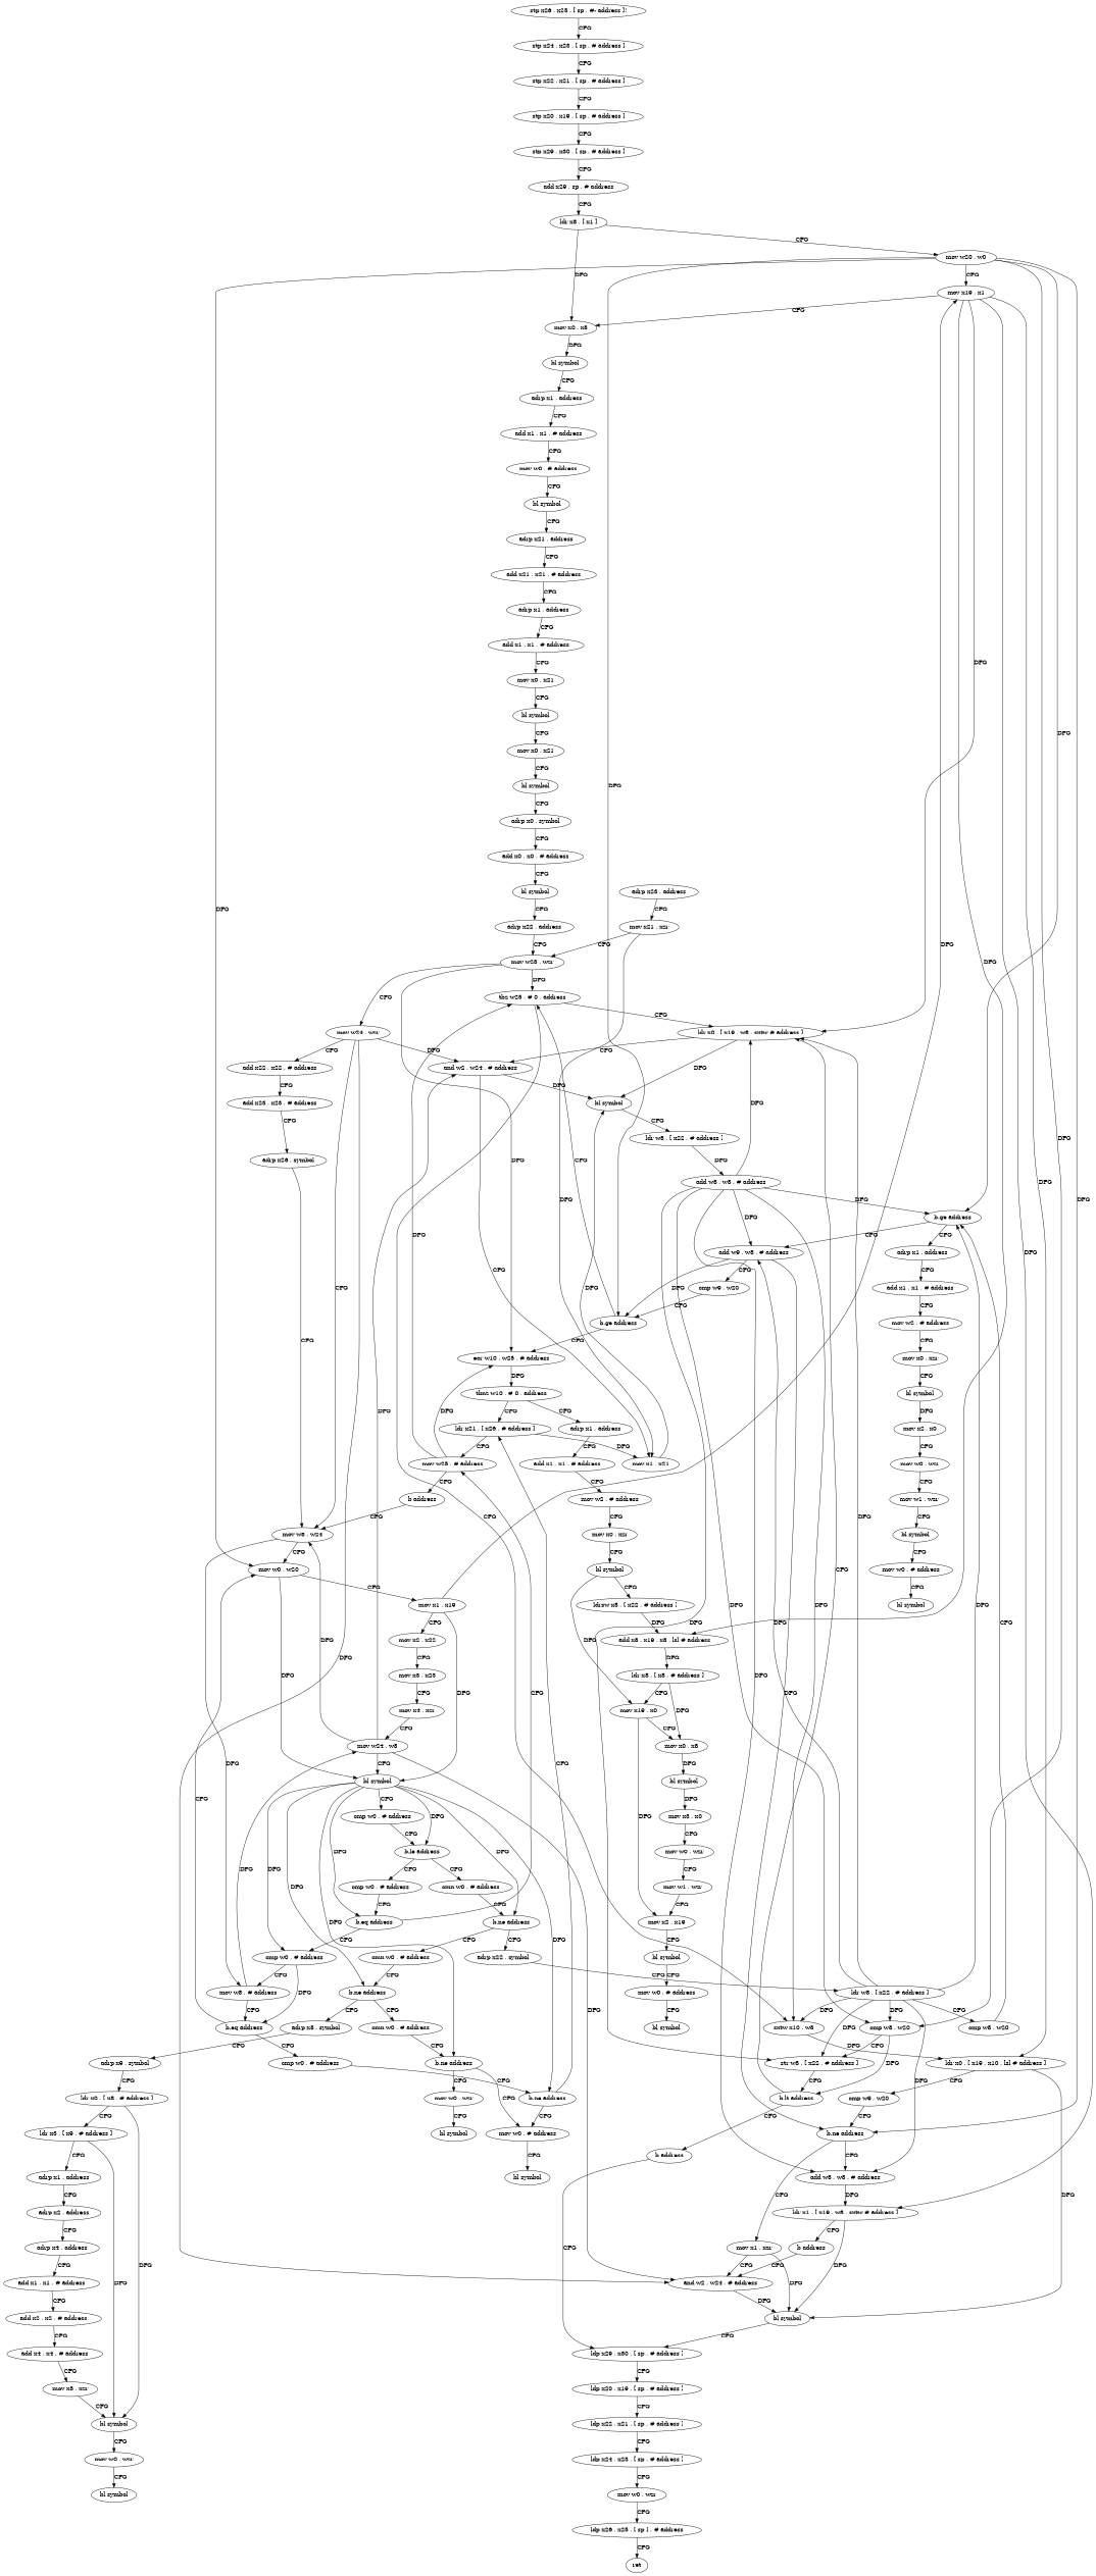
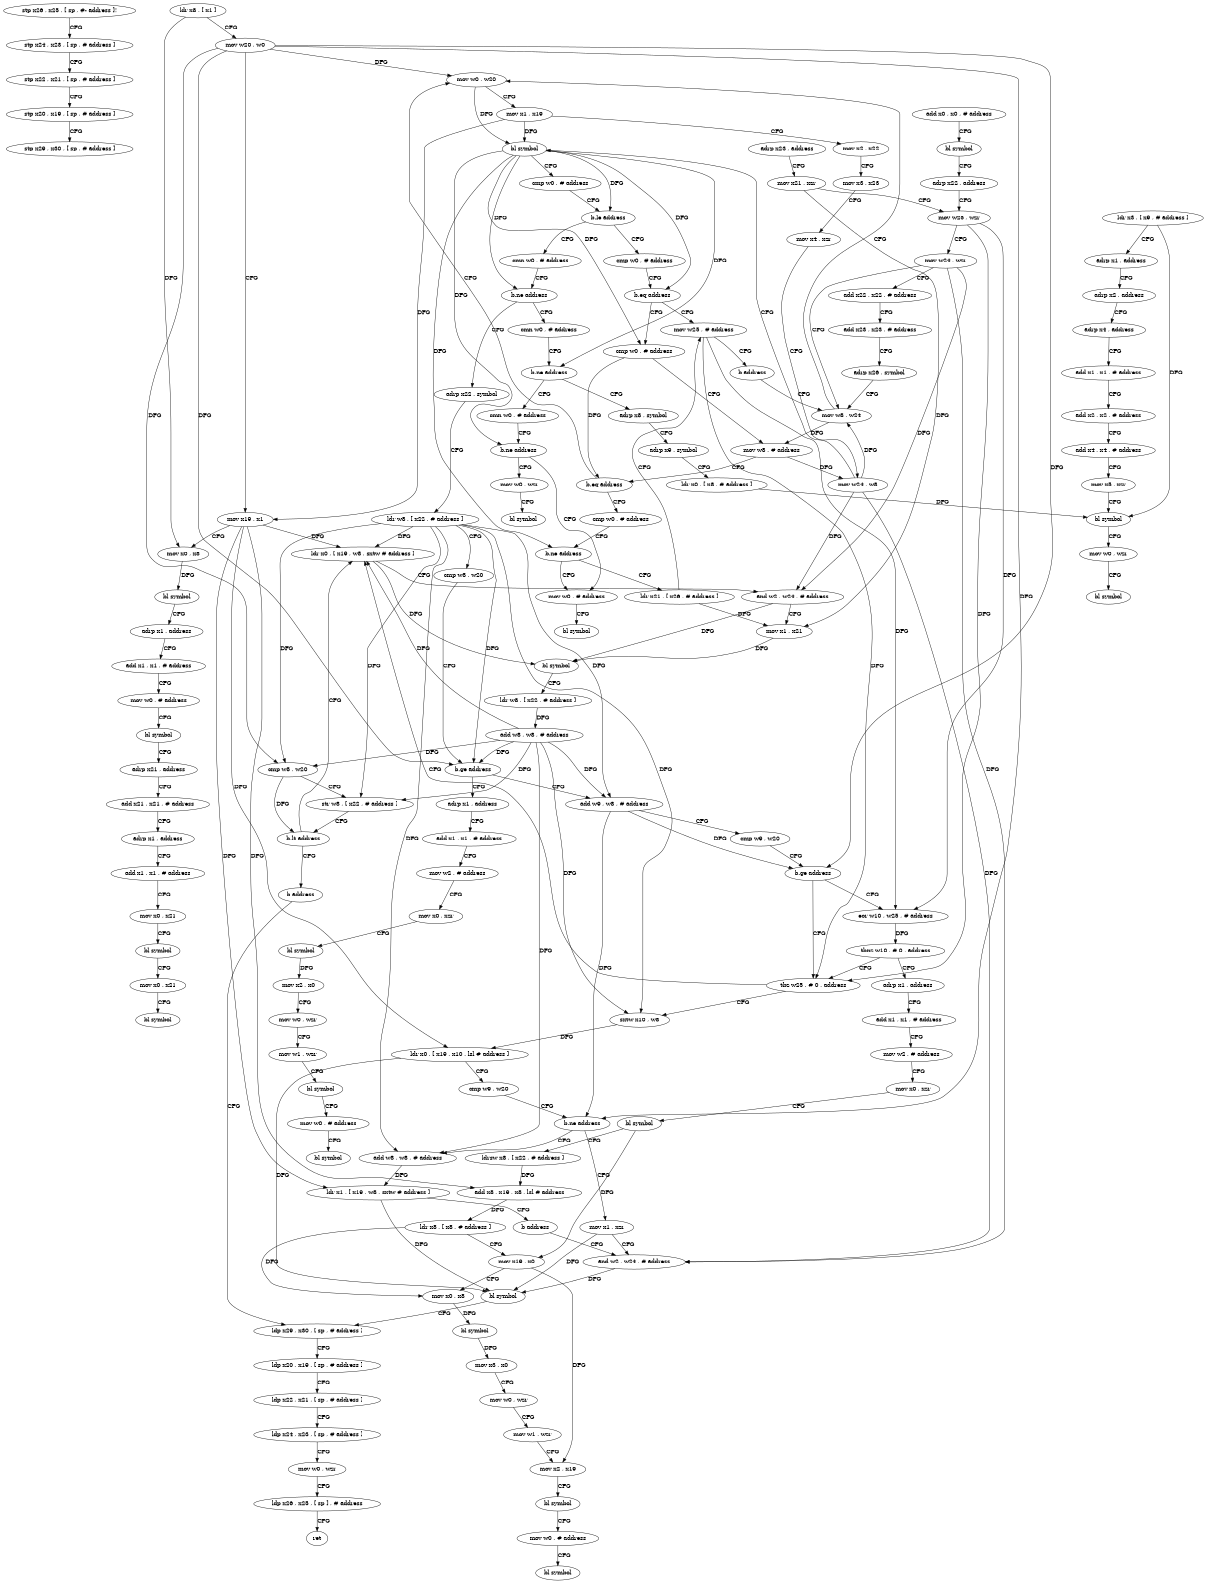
  digraph {
    n1 [label="stp x26 , x25 , [ sp , #- address ]!"]
    n2 [label="stp x24 , x23 , [ sp , # address ]"]
    n3 [label="stp x22 , x21 , [ sp , # address ]"]
    n4 [label="stp x20 , x19 , [ sp , # address ]"]
    n5 [label="stp x29 , x30 , [ sp , # address ]"]
-   n6 [label="add x29 , sp , # address"]
    n7 [label="ldr x8 , [ x1 ]"]
    n8 [label="mov w20 , w0"]
    n9 [label="mov x0 , x8"]
    n10 [label="mov x19 , x1"]
    n11 [label="b.ge address"]
    n12 [label="mov w0 , w20"]
    n13 [label="b.ge address"]
    n14 [label="b.ne address"]
    n15 [label="cmp w8 , w20"]
    n16 [label="bl symbol"]
    n17 [label="ldr x0 , [ x19 , w8 , sxtw # address ]"]
    n18 [label="ldr x0 , [ x19 , x10 , lsl # address ]"]
    n19 [label="add x8 , x19 , x8 , lsl # address"]
    n20 [label="ldr x1 , [ x19 , w8 , sxtw # address ]"]
    n21 [label="add w9 , w8 , # address"]
    n22 [label="adrp x1 , address"]
    n23 [label="mov x1 , x19"]
    n24 [label="bl symbol"]
    n25 [label="tbz w25 , # 0 , address"]
    n26 [label="eor w10 , w25 , # address"]
    n27 [label="add w8 , w8 , # address"]
    n28 [label="mov x1 , xzr"]
    n29 [label="str w8 , [ x22 , # address ]"]
    n30 [label="b.lt address"]
    n31 [label="mov x2 , x22"]
    n32 [label="and w2 , w24 , # address"]
    n33 [label="bl symbol"]
    n34 [label="cmp w9 , w20"]
    n35 [label="bl symbol"]
    n36 [label="ldr x8 , [ x8 , # address ]"]
    n37 [label="b address"]
    n38 [label="adrp x1 , address"]
    n39 [label="add x1 , x1 , # address"]
    n40 [label="mov w0 , # address"]
    n41 [label="bl symbol"]
    n42 [label="adrp x21 , address"]
    n43 [label="add x21 , x21 , # address"]
    n44 [label="adrp x1 , address"]
    n45 [label="add x1 , x1 , # address"]
    n46 [label="mov x0 , x21"]
    n47 [label="bl symbol"]
    n48 [label="mov x0 , x21"]
    n49 [label="bl symbol"]
-   n50 [label="adrp x0 , symbol"]
    n51 [label="add x0 , x0 , # address"]
    n52 [label="bl symbol"]
    n53 [label="adrp x22 , address"]
    n54 [label="mov w25 , wzr"]
    n55 [label="adrp x23 , address"]
    n56 [label="mov x21 , xzr"]
    n57 [label="mov x1 , x21"]
    n58 [label="mov w24 , wzr"]
    n59 [label="add x22 , x22 , # address"]
    n60 [label="mov w8 , w24"]
    n61 [label="and w2 , w24 , # address"]
    n62 [label="sxtw x10 , w8"]
    n63 [label="tbnz w10 , # 0 , address"]
    n64 [label="add x23 , x23 , # address"]
    n65 [label="mov w8 , # address"]
    n66 [label="adrp x26 , symbol"]
    n67 [label="mov w24 , w8"]
    n68 [label="cmn w0 , # address"]
    n69 [label="b.ne address"]
    n70 [label="cmn w0 , # address"]
    n71 [label="adrp x22 , symbol"]
    n72 [label="b.ne address"]
    n73 [label="ldr w8 , [ x22 , # address ]"]
    n74 [label="cmn w0 , # address"]
    n75 [label="adrp x8 , symbol"]
    n76 [label="cmp w8 , w20"]
    n77 [label="cmp w0 , # address"]
    n78 [label="b.eq address"]
    n79 [label="mov w25 , # address"]
    n80 [label="cmp w0 , # address"]
    n81 [label="b address"]
    n82 [label="b.eq address"]
    n83 [label="cmp w0 , # address"]
    n84 [label="b.ne address"]
    n85 [label="adrp x9 , symbol"]
    n86 [label="mov w0 , # address"]
    n87 [label="mov w0 , wzr"]
    n88 [label="ldr x0 , [ x8 , # address ]"]
    n89 [label="cmp w9 , w20"]
    n90 [label="add x1 , x1 , # address"]
    n91 [label="mov w2 , # address"]
    n92 [label="b.ne address"]
    n93 [label="cmp w0 , # address"]
    n94 [label="b.le address"]
    n95 [label="ldr x21 , [ x26 , # address ]"]
    n96 [label="bl symbol"]
    n97 [label="bl symbol"]
    n98 [label="ldr x3 , [ x9 , # address ]"]
    n99 [label="bl symbol"]
    n100 [label="adrp x1 , address"]
    n101 [label="mov w0 , wzr"]
    n102 [label="adrp x2 , address"]
    n103 [label="adrp x4 , address"]
    n104 [label="add x1 , x1 , # address"]
    n105 [label="add x2 , x2 , # address"]
    n106 [label="add x4 , x4 , # address"]
    n107 [label="mov x5 , xzr"]
    n108 [label="bl symbol"]
    n109 [label="mov x0 , xzr"]
    n110 [label="bl symbol"]
    n111 [label="mov x2 , x0"]
    n112 [label="mov w0 , wzr"]
    n113 [label="mov w1 , wzr"]
    n114 [label="bl symbol"]
    n115 [label="mov w0 , # address"]
    n116 [label="bl symbol"]
    n117 [label="adrp x1 , address"]
    n118 [label="mov x3 , x23"]
    n119 [label="mov x4 , xzr"]
    n120 [label="ldr w8 , [ x22 , # address ]"]
    n121 [label="add x1 , x1 , # address"]
    n122 [label="mov w2 , # address"]
    n123 [label="ldp x29 , x30 , [ sp , # address ]"]
    n124 [label="add w8 , w8 , # address"]
    n125 [label="b address"]
    n126 [label="ldp x20 , x19 , [ sp , # address ]"]
    n127 [label="mov x0 , xzr"]
    n128 [label="bl symbol"]
    n129 [label="ldrsw x8 , [ x22 , # address ]"]
    n130 [label="mov x19 , x0"]
    n131 [label="mov x0 , x8"]
    n132 [label="mov x2 , x19"]
    n133 [label="bl symbol"]
    n134 [label="bl symbol"]
    n135 [label="mov x3 , x0"]
    n136 [label="mov w0 , wzr"]
    n137 [label="mov w1 , wzr"]
    n138 [label="mov w0 , # address"]
    n139 [label="bl symbol"]
    n140 [label="ldp x22 , x21 , [ sp , # address ]"]
    n141 [label="ldp x24 , x23 , [ sp , # address ]"]
    n142 [label="mov w0 , wzr"]
    n143 [label="ldp x26 , x25 , [ sp ] , # address"]
    n144 [label=ret]
    n1 -> n2 [label=CFG]
    n2 -> n3 [label=CFG]
    n3 -> n4 [label=CFG]
    n4 -> n5 [label=CFG]
-   n5 -> n6 [label=CFG]
-   n6 -> n7 [label=CFG]
    n7 -> n8 [label=CFG]
    n7 -> n9 [label=DFG]
    n8 -> n10 [label=CFG]
    n8 -> n11 [label=DFG]
    n8 -> n12 [label=DFG]
    n8 -> n13 [label=DFG]
    n8 -> n14 [label=DFG]
    n8 -> n15 [label=DFG]
    n9 -> n16 [label=DFG]
    n10 -> n9 [label=CFG]
    n10 -> n17 [label=DFG]
    n10 -> n18 [label=DFG]
    n10 -> n19 [label=DFG]
    n10 -> n20 [label=DFG]
    n11 -> n21 [label=CFG]
    n11 -> n22 [label=CFG]
    n12 -> n23 [label=CFG]
    n12 -> n24 [label=DFG]
    n13 -> n25 [label=CFG]
    n13 -> n26 [label=CFG]
    n14 -> n27 [label=CFG]
    n14 -> n28 [label=CFG]
    n15 -> n29 [label=CFG]
    n15 -> n30 [label=DFG]
    n16 -> n38 [label=CFG]
    n17 -> n32 [label=CFG]
    n17 -> n33 [label=DFG]
    n18 -> n34 [label=CFG]
    n18 -> n35 [label=DFG]
    n19 -> n36 [label=DFG]
    n20 -> n35 [label=DFG]
    n20 -> n37 [label=CFG]
    n21 -> n13 [label=DFG]
    n21 -> n14 [label=DFG]
    n21 -> n89 [label=CFG]
    n22 -> n90 [label=CFG]
    n23 -> n10 [label=DFG]
    n23 -> n24 [label=DFG]
    n23 -> n31 [label=CFG]
    n24 -> n69 [label=DFG]
    n24 -> n72 [label=DFG]
    n24 -> n78 [label=DFG]
    n24 -> n80 [label=DFG]
    n24 -> n84 [label=DFG]
    n24 -> n92 [label=DFG]
    n24 -> n93 [label=CFG]
    n24 -> n94 [label=DFG]
    n25 -> n17 [label=CFG]
    n25 -> n62 [label=CFG]
    n26 -> n63 [label=DFG]
    n27 -> n20 [label=DFG]
    n28 -> n35 [label=DFG]
    n28 -> n61 [label=CFG]
    n29 -> n30 [label=CFG]
    n30 -> n17 [label=CFG]
    n30 -> n125 [label=CFG]
    n31 -> n118 [label=CFG]
    n32 -> n33 [label=DFG]
    n32 -> n57 [label=CFG]
    n33 -> n120 [label=CFG]
    n34 -> n14 [label=CFG]
    n35 -> n123 [label=CFG]
    n36 -> n130 [label=CFG]
    n36 -> n131 [label=DFG]
    n37 -> n61 [label=CFG]
    n38 -> n39 [label=CFG]
    n39 -> n40 [label=CFG]
    n40 -> n41 [label=CFG]
    n41 -> n42 [label=CFG]
    n42 -> n43 [label=CFG]
    n43 -> n44 [label=CFG]
    n44 -> n45 [label=CFG]
    n45 -> n46 [label=CFG]
    n46 -> n47 [label=CFG]
    n47 -> n48 [label=CFG]
    n48 -> n49 [label=CFG]
-   n49 -> n50 [label=CFG]
-   n50 -> n51 [label=CFG]
    n51 -> n52 [label=CFG]
    n52 -> n53 [label=CFG]
    n53 -> n54 [label=CFG]
    n54 -> n25 [label=DFG]
    n54 -> n26 [label=DFG]
    n54 -> n58 [label=CFG]
    n55 -> n56 [label=CFG]
    n56 -> n54 [label=CFG]
    n56 -> n57 [label=DFG]
    n57 -> n33 [label=DFG]
    n58 -> n32 [label=DFG]
    n58 -> n59 [label=CFG]
    n58 -> n60 [label=CFG]
    n58 -> n61 [label=DFG]
    n59 -> n64 [label=CFG]
    n60 -> n12 [label=CFG]
    n60 -> n65 [label=DFG]
    n61 -> n35 [label=DFG]
    n62 -> n18 [label=DFG]
-   n63 -> n95 [label=CFG]
+   n63 -> n25 [label=CFG]
    n63 -> n117 [label=CFG]
    n64 -> n66 [label=CFG]
    n65 -> n67 [label=DFG]
    n65 -> n82 [label=CFG]
    n66 -> n60 [label=CFG]
    n67 -> n24 [label=CFG]
    n67 -> n32 [label=DFG]
    n67 -> n60 [label=DFG]
    n67 -> n61 [label=DFG]
    n68 -> n69 [label=CFG]
    n69 -> n70 [label=CFG]
    n69 -> n71 [label=CFG]
    n70 -> n72 [label=CFG]
    n71 -> n73 [label=CFG]
    n72 -> n74 [label=CFG]
    n72 -> n75 [label=CFG]
    n73 -> n11 [label=DFG]
    n73 -> n15 [label=DFG]
    n73 -> n17 [label=DFG]
    n73 -> n21 [label=DFG]
    n73 -> n27 [label=DFG]
    n73 -> n29 [label=DFG]
    n73 -> n62 [label=DFG]
    n73 -> n76 [label=CFG]
    n74 -> n84 [label=CFG]
    n75 -> n85 [label=CFG]
    n76 -> n11 [label=CFG]
    n77 -> n78 [label=CFG]
    n78 -> n79 [label=CFG]
    n78 -> n80 [label=CFG]
    n79 -> n25 [label=DFG]
    n79 -> n26 [label=DFG]
    n79 -> n81 [label=CFG]
    n80 -> n65 [label=CFG]
    n80 -> n82 [label=DFG]
    n81 -> n60 [label=CFG]
    n82 -> n12 [label=CFG]
    n82 -> n83 [label=CFG]
    n83 -> n92 [label=CFG]
    n84 -> n86 [label=CFG]
    n84 -> n87 [label=CFG]
    n85 -> n88 [label=CFG]
    n86 -> n96 [label=CFG]
    n87 -> n97 [label=CFG]
-   n88 -> n98 [label=CFG]
    n88 -> n99 [label=DFG]
    n89 -> n13 [label=CFG]
    n90 -> n91 [label=CFG]
    n91 -> n109 [label=CFG]
    n92 -> n86 [label=CFG]
    n92 -> n95 [label=CFG]
    n93 -> n94 [label=CFG]
    n94 -> n68 [label=CFG]
    n94 -> n77 [label=CFG]
    n95 -> n57 [label=DFG]
    n95 -> n79 [label=CFG]
    n98 -> n99 [label=DFG]
    n98 -> n100 [label=CFG]
    n99 -> n101 [label=CFG]
    n100 -> n102 [label=CFG]
    n101 -> n108 [label=CFG]
    n102 -> n103 [label=CFG]
    n103 -> n104 [label=CFG]
    n104 -> n105 [label=CFG]
    n105 -> n106 [label=CFG]
    n106 -> n107 [label=CFG]
    n107 -> n99 [label=CFG]
    n109 -> n110 [label=CFG]
    n110 -> n111 [label=DFG]
    n111 -> n112 [label=CFG]
    n112 -> n113 [label=CFG]
    n113 -> n114 [label=CFG]
    n114 -> n115 [label=CFG]
    n115 -> n116 [label=CFG]
    n117 -> n121 [label=CFG]
    n118 -> n119 [label=CFG]
    n119 -> n67 [label=CFG]
    n120 -> n124 [label=DFG]
    n121 -> n122 [label=CFG]
    n122 -> n127 [label=CFG]
    n123 -> n126 [label=CFG]
    n124 -> n11 [label=DFG]
    n124 -> n15 [label=DFG]
    n124 -> n17 [label=DFG]
    n124 -> n21 [label=DFG]
    n124 -> n27 [label=DFG]
    n124 -> n29 [label=DFG]
    n124 -> n62 [label=DFG]
    n125 -> n123 [label=CFG]
    n126 -> n140 [label=CFG]
    n127 -> n128 [label=CFG]
    n128 -> n129 [label=CFG]
    n128 -> n130 [label=DFG]
    n129 -> n19 [label=DFG]
    n130 -> n131 [label=CFG]
    n130 -> n132 [label=DFG]
    n131 -> n133 [label=DFG]
    n132 -> n134 [label=CFG]
    n133 -> n135 [label=DFG]
    n134 -> n138 [label=CFG]
    n135 -> n136 [label=CFG]
    n136 -> n137 [label=CFG]
    n137 -> n132 [label=CFG]
    n138 -> n139 [label=CFG]
    n140 -> n141 [label=CFG]
    n141 -> n142 [label=CFG]
    n142 -> n143 [label=CFG]
    n143 -> n144 [label=CFG]
  }
